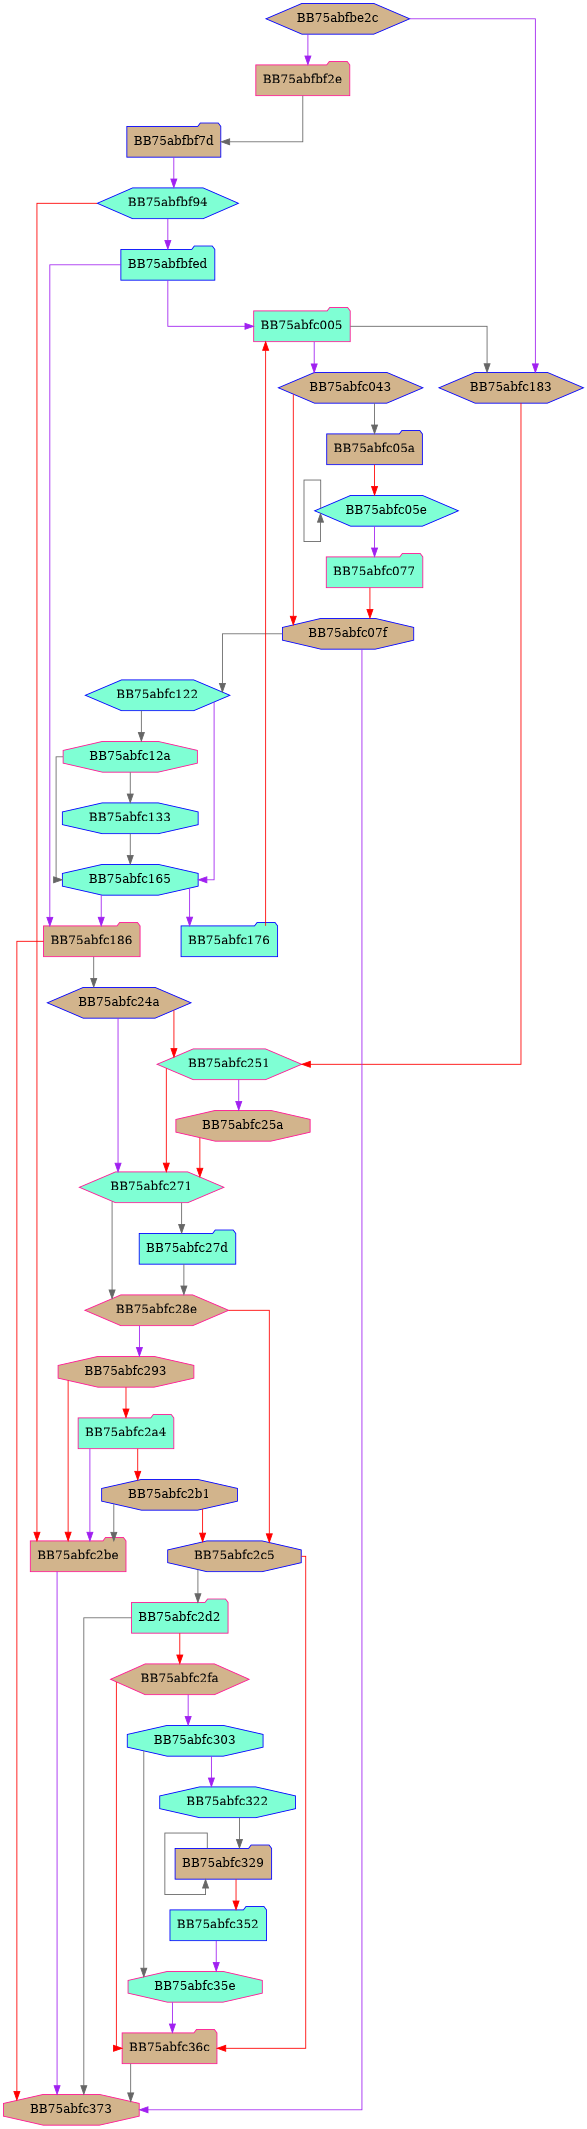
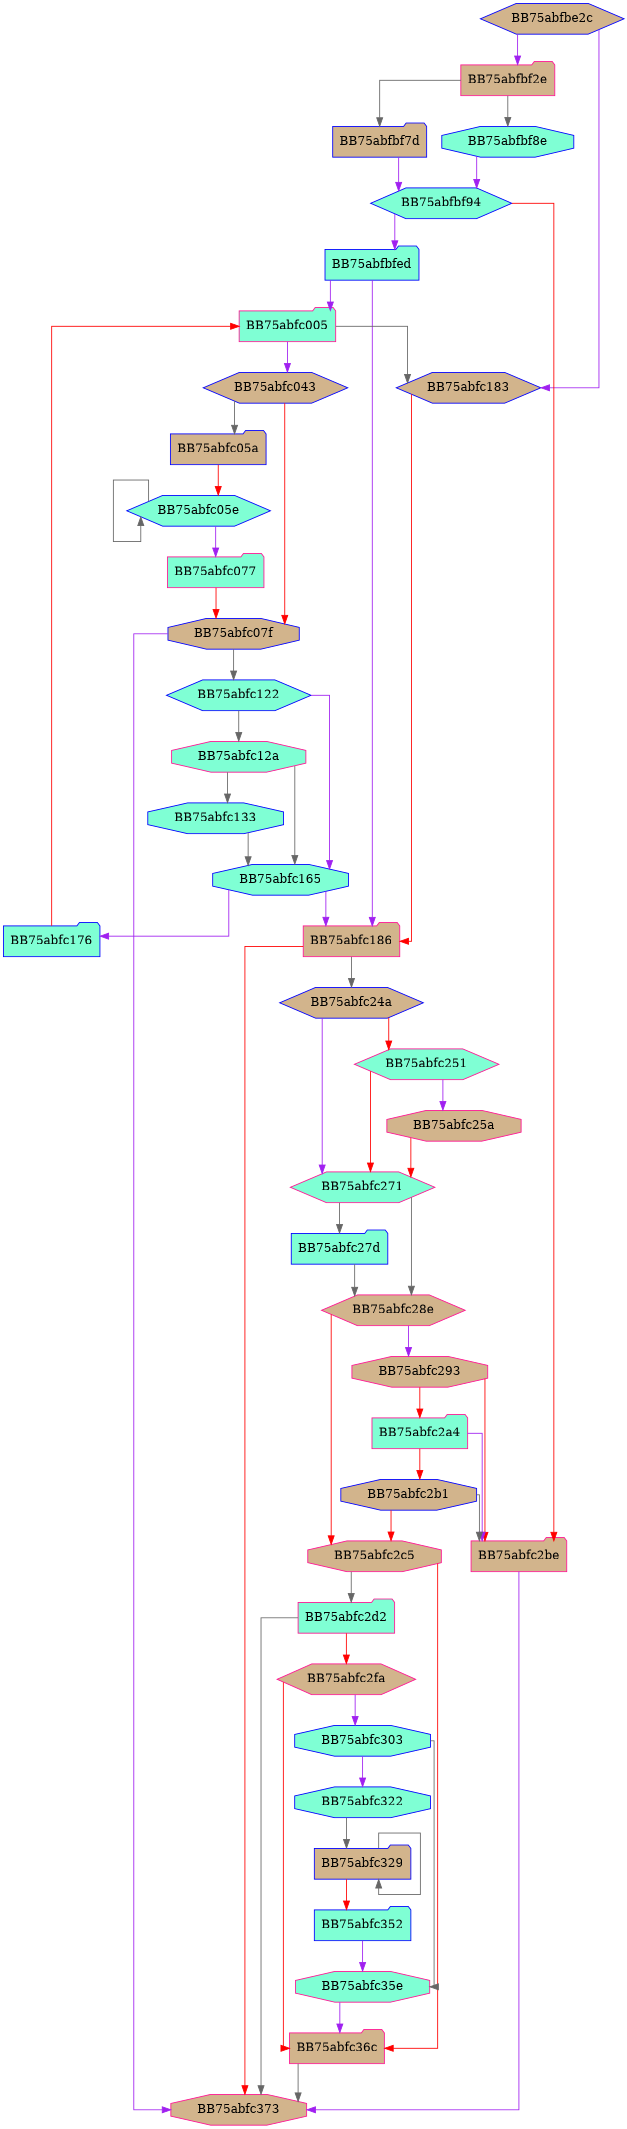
  digraph {
    splines=ortho
    node [color=blue fillcolor=aquamarine shape=folder style=filled]
    edge [color=purple]
    BB75abfbe2c [fillcolor=tan shape=hexagon]
    BB75abfc183 [fillcolor=tan shape=hexagon]
    BB75abfbf2e [color=deeppink fillcolor=tan]
    BB75abfc186 [color=deeppink fillcolor=tan]
+   BB75abfbf8e [shape=octagon]
    BB75abfbf7d [fillcolor=tan]
    BB75abfc373 [color=deeppink fillcolor=tan shape=octagon]
    BB75abfc24a [fillcolor=tan shape=hexagon]
    BB75abfbf94 [shape=hexagon]
    BB75abfc2be [color=deeppink fillcolor=tan]
    BB75abfbfed
    BB75abfc005 [color=deeppink]
    BB75abfc043 [fillcolor=tan shape=hexagon]
    BB75abfc271 [color=deeppink shape=hexagon]
    BB75abfc251 [color=deeppink shape=hexagon]
    BB75abfc07f [fillcolor=tan shape=octagon]
    BB75abfc05a [fillcolor=tan]
    BB75abfc122 [shape=hexagon]
    BB75abfc05e [shape=hexagon]
    BB75abfc165 [shape=octagon]
    BB75abfc12a [color=deeppink shape=octagon]
    BB75abfc077 [color=deeppink]
    BB75abfc176
    BB75abfc133 [shape=octagon]
    BB75abfc28e [color=deeppink fillcolor=tan shape=hexagon]
    BB75abfc27d
    BB75abfc25a [color=deeppink fillcolor=tan shape=octagon]
-   BB75abfc2c5 [fillcolor=tan shape=octagon]
+   BB75abfc2c5 [color=deeppink fillcolor=tan shape=octagon]
    BB75abfc293 [color=deeppink fillcolor=tan shape=octagon]
    BB75abfc36c [color=deeppink fillcolor=tan]
    BB75abfc2d2 [color=deeppink]
    BB75abfc2a4 [color=deeppink]
    BB75abfc2fa [color=deeppink fillcolor=tan shape=hexagon]
    BB75abfc2b1 [fillcolor=tan shape=octagon]
    BB75abfc303 [shape=octagon]
    BB75abfc35e [color=deeppink shape=octagon]
    BB75abfc322 [shape=octagon]
    BB75abfc329 [fillcolor=tan]
    BB75abfc352
    BB75abfbe2c -> BB75abfc183
    BB75abfbe2c -> BB75abfbf2e
-   BB75abfc183 -> BB75abfc251 [color=red]
+   BB75abfc183 -> BB75abfc186 [color=red]
+   BB75abfbf2e -> BB75abfbf8e [color=gray40]
    BB75abfbf2e -> BB75abfbf7d [color=gray40]
    BB75abfc186 -> BB75abfc373 [color=red]
    BB75abfc186 -> BB75abfc24a [color=gray40]
+   BB75abfbf8e -> BB75abfbf94
    BB75abfbf7d -> BB75abfbf94
    BB75abfc24a -> BB75abfc271
    BB75abfc24a -> BB75abfc251 [color=red]
    BB75abfbf94 -> BB75abfc2be [color=red]
    BB75abfbf94 -> BB75abfbfed
    BB75abfc2be -> BB75abfc373
    BB75abfbfed -> BB75abfc186
    BB75abfbfed -> BB75abfc005
    BB75abfc005 -> BB75abfc183 [color=gray40]
    BB75abfc005 -> BB75abfc043
    BB75abfc043 -> BB75abfc07f [color=red]
    BB75abfc043 -> BB75abfc05a [color=gray40]
    BB75abfc271 -> BB75abfc28e [color=gray40]
    BB75abfc271 -> BB75abfc27d [color=gray40]
    BB75abfc251 -> BB75abfc271 [color=red]
    BB75abfc251 -> BB75abfc25a
    BB75abfc07f -> BB75abfc373
    BB75abfc07f -> BB75abfc122 [color=gray40]
    BB75abfc05a -> BB75abfc05e [color=red]
    BB75abfc122 -> BB75abfc165
    BB75abfc122 -> BB75abfc12a [color=gray40]
    BB75abfc05e -> BB75abfc05e [color=gray40]
    BB75abfc05e -> BB75abfc077
    BB75abfc165 -> BB75abfc186
    BB75abfc165 -> BB75abfc176
    BB75abfc12a -> BB75abfc165 [color=gray40]
    BB75abfc12a -> BB75abfc133 [color=gray40]
    BB75abfc077 -> BB75abfc07f [color=red]
    BB75abfc176 -> BB75abfc005 [color=red]
    BB75abfc133 -> BB75abfc165 [color=gray40]
    BB75abfc28e -> BB75abfc2c5 [color=red]
    BB75abfc28e -> BB75abfc293
    BB75abfc27d -> BB75abfc28e [color=gray40]
    BB75abfc25a -> BB75abfc271 [color=red]
    BB75abfc2c5 -> BB75abfc36c [color=red]
    BB75abfc2c5 -> BB75abfc2d2 [color=gray40]
    BB75abfc293 -> BB75abfc2be [color=red]
    BB75abfc293 -> BB75abfc2a4 [color=red]
    BB75abfc36c -> BB75abfc373 [color=gray40]
    BB75abfc2d2 -> BB75abfc373 [color=gray40]
    BB75abfc2d2 -> BB75abfc2fa [color=red]
    BB75abfc2a4 -> BB75abfc2be
    BB75abfc2a4 -> BB75abfc2b1 [color=red]
    BB75abfc2fa -> BB75abfc36c [color=red]
    BB75abfc2fa -> BB75abfc303
    BB75abfc2b1 -> BB75abfc2be [color=gray40]
    BB75abfc2b1 -> BB75abfc2c5 [color=red]
    BB75abfc303 -> BB75abfc35e [color=gray40]
    BB75abfc303 -> BB75abfc322
    BB75abfc35e -> BB75abfc36c
    BB75abfc322 -> BB75abfc329 [color=gray40]
    BB75abfc329 -> BB75abfc329 [color=gray40]
    BB75abfc329 -> BB75abfc352 [color=red]
    BB75abfc352 -> BB75abfc35e
  }
